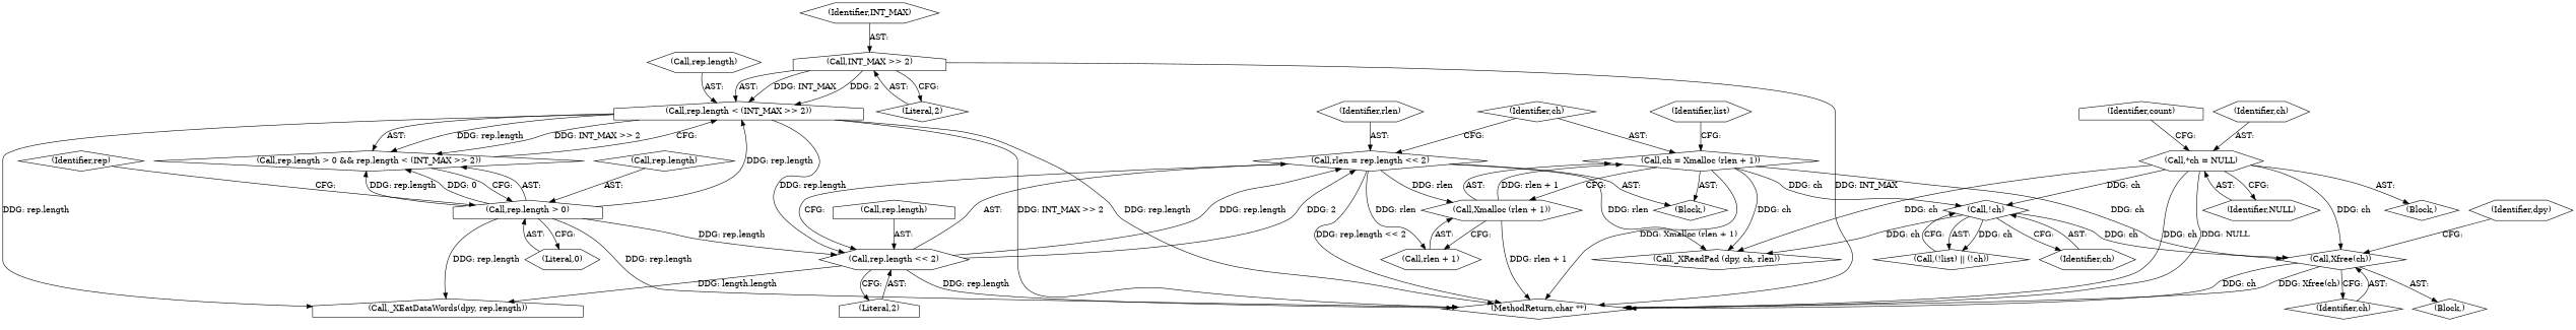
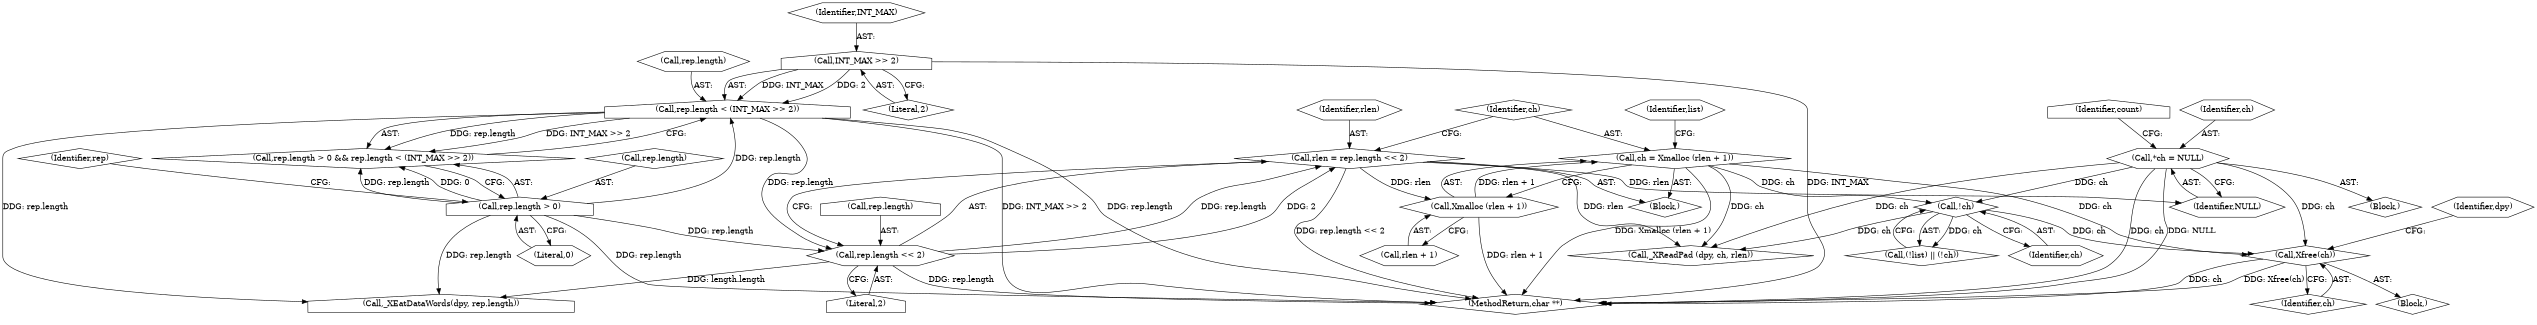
  digraph {
    node [shape=diamond]
    n1 [label="(Call,Xfree(ch))"]
    n2 [label="(MethodReturn,char **)"]
    n3 [label="(Identifier,ch)"]
    n4 [label="(Block,)"]
    n5 [label="(Call,*ch = NULL)" shape=hexagon]
    n6 [label="(Call,!ch)"]
    n7 [label="(Block,)"]
    n8 [label="(Call,_XReadPad (dpy, ch, rlen))"]
    n9 [label="(Identifier,NULL)" shape=hexagon]
    n10 [label="(Call,(!list) || (!ch))"]
    n11 [label="(Identifier,ch)" shape=hexagon]
    n12 [label="(Call,ch = Xmalloc (rlen + 1))"]
    n13 [label="(Call,Xmalloc (rlen + 1))" shape=hexagon]
    n14 [label="(Block,)"]
    n15 [label="(Call,rlen + 1)" shape=hexagon]
    n16 [label="(Call,rlen = rep.length << 2)"]
    n17 [label="(Call,rep.length << 2)" shape=hexagon]
    n18 [label="(Literal,2)" shape=house]
    n19 [label="(Call,_XEatDataWords(dpy, rep.length))" shape=house]
    n20 [label="(Call,rep.length < (INT_MAX >> 2))" shape=house]
    n21 [label="(Call,rep.length > 0 && rep.length < (INT_MAX >> 2))"]
    n22 [label="(Call,INT_MAX >> 2)" shape=house]
    n23 [label="(Literal,2)"]
    n24 [label="(Call,rep.length > 0)" shape=house]
    n25 [label="(Literal,0)" shape=hexagon]
    n26 [label="(Identifier,count)" shape=house]
    n27 [label="(Identifier,ch)"]
    n28 [label="(Call,rep.length)" shape=house]
    n29 [label="(Identifier,rep)"]
    n30 [label="(Identifier,INT_MAX)" shape=hexagon]
    n31 [label="(Identifier,ch)" shape=hexagon]
    n32 [label="(Call,rep.length)"]
    n33 [label="(Identifier,rlen)" shape=hexagon]
    n34 [label="(Call,rep.length)" shape=hexagon]
    n35 [label="(Identifier,dpy)" shape=hexagon]
    n36 [label="(Identifier,list)" shape=hexagon]
    n1 -> n2 [label="DDG: ch"]
    n1 -> n2 [label="DDG: Xfree(ch)"]
    n1 -> n3 [label="CFG: "]
    n1 -> n4 [label="AST: "]
    n3 -> n1 [label="AST: "]
    n5 -> n1 [label="DDG: ch"]
    n5 -> n2 [label="DDG: ch"]
    n5 -> n2 [label="DDG: NULL"]
    n5 -> n6 [label="DDG: ch"]
    n5 -> n7 [label="AST: "]
    n5 -> n8 [label="DDG: ch"]
    n5 -> n9 [label="CFG: "]
    n6 -> n1 [label="DDG: ch"]
    n6 -> n8 [label="DDG: ch"]
    n6 -> n10 [label="AST: "]
    n6 -> n10 [label="DDG: ch"]
    n6 -> n11 [label="CFG: "]
    n9 -> n5 [label="AST: "]
    n10 -> n6 [label="CFG: "]
    n11 -> n6 [label="AST: "]
    n12 -> n1 [label="DDG: ch"]
    n12 -> n2 [label="DDG: Xmalloc (rlen + 1)"]
    n12 -> n6 [label="DDG: ch"]
    n12 -> n8 [label="DDG: ch"]
    n12 -> n13 [label="CFG: "]
    n12 -> n14 [label="AST: "]
    n13 -> n2 [label="DDG: rlen + 1"]
    n13 -> n12 [label="AST: "]
    n13 -> n12 [label="DDG: rlen + 1"]
    n13 -> n15 [label="CFG: "]
    n15 -> n13 [label="AST: "]
    n16 -> n2 [label="DDG: rep.length << 2"]
    n16 -> n8 [label="DDG: rlen"]
    n16 -> n13 [label="DDG: rlen"]
    n16 -> n14 [label="AST: "]
-   n16 -> n15 [label="DDG: rlen"]
+   n16 -> n9 [label="DDG: rlen"]
    n16 -> n17 [label="CFG: "]
    n17 -> n2 [label="DDG: rep.length"]
    n17 -> n16 [label="AST: "]
    n17 -> n16 [label="DDG: rep.length"]
    n17 -> n16 [label="DDG: 2"]
    n17 -> n18 [label="CFG: "]
    n17 -> n19 [label="DDG: length.length"]
    n18 -> n17 [label="AST: "]
    n20 -> n2 [label="DDG: INT_MAX >> 2"]
    n20 -> n2 [label="DDG: rep.length"]
    n20 -> n17 [label="DDG: rep.length"]
    n20 -> n19 [label="DDG: rep.length"]
    n20 -> n21 [label="AST: "]
    n20 -> n21 [label="DDG: rep.length"]
    n20 -> n21 [label="DDG: INT_MAX >> 2"]
    n21 -> n20 [label="CFG: "]
    n21 -> n24 [label="CFG: "]
    n22 -> n2 [label="DDG: INT_MAX"]
    n22 -> n20 [label="AST: "]
    n22 -> n20 [label="DDG: INT_MAX"]
    n22 -> n20 [label="DDG: 2"]
    n22 -> n23 [label="CFG: "]
    n23 -> n22 [label="AST: "]
    n24 -> n2 [label="DDG: rep.length"]
    n24 -> n17 [label="DDG: rep.length"]
    n24 -> n19 [label="DDG: rep.length"]
    n24 -> n20 [label="DDG: rep.length"]
    n24 -> n21 [label="AST: "]
    n24 -> n21 [label="DDG: rep.length"]
    n24 -> n21 [label="DDG: 0"]
    n24 -> n25 [label="CFG: "]
    n25 -> n24 [label="AST: "]
    n26 -> n5 [label="CFG: "]
    n27 -> n12 [label="AST: "]
    n27 -> n16 [label="CFG: "]
    n28 -> n17 [label="AST: "]
    n29 -> n24 [label="CFG: "]
    n30 -> n22 [label="AST: "]
    n31 -> n5 [label="AST: "]
    n32 -> n24 [label="AST: "]
    n33 -> n16 [label="AST: "]
    n34 -> n20 [label="AST: "]
    n35 -> n1 [label="CFG: "]
    n36 -> n12 [label="CFG: "]
  }
